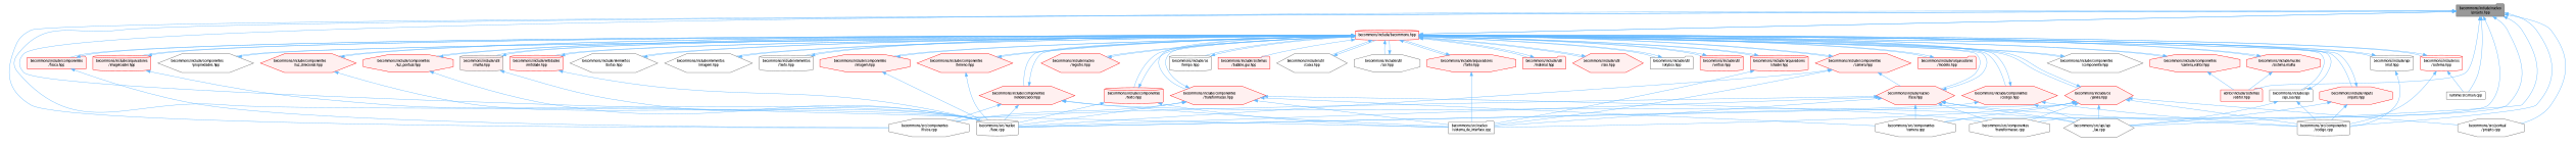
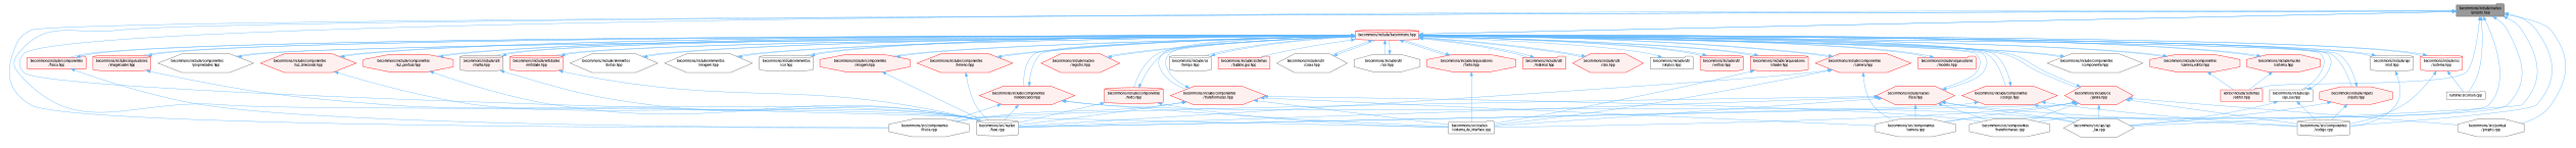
  digraph {
    fontname="Roboto Condensed"
    node [color=red fillcolor="#FFF0F0" fontname="Roboto Condensed" fontsize=10 shape=hexagon style=filled]
    edge [color=steelblue1 dir=back fontname="Roboto Condensed" fontsize=10 labelfontname=Helvetica labelfontsize=10 style=solid]
    n1 [color=gray40 fillcolor=grey60 fontcolor=black height=0.2 label="becommons/include/nucleo\l/projeto.hpp" shape=folder width=0.4]
    n2 [height=0.2 label="becommons/include/becommons.hpp" shape=cylinder width=0.4]
    n3 [color=grey40 fillcolor=white height=0.2 label="becommons/src/api/api\l_lua.cpp" width=0.4]
    n4 [color=grey40 fillcolor=white height=0.2 label="becommons/src/componentes\l/codigo.cpp" shape=cylinder width=0.4]
    n5 [color=grey40 fillcolor=white height=0.2 label="becommons/src/nucleo\l/sistema_de_interface.cpp" shape=folder width=0.4]
    n6 [color=grey40 fillcolor=white height=0.2 label="becommons/src/nucleo\l/fase.cpp" shape=cylinder width=0.4]
    n7 [color=grey40 fillcolor=white height=0.2 label="becommons/src/componentes\l/camera.cpp" shape=octagon width=0.4]
    n8 [height=0.2 label="editor/include/sistemas\l/editor.hpp" shape=folder width=0.4]
    n9 [color=grey40 fillcolor=white height=0.2 label="becommons/src/componentes\l/fisica.cpp" shape=octagon width=0.4]
    n10 [color=grey40 fillcolor=white height=0.2 label="becommons/src/componentes\l/transformacao.cpp" shape=octagon width=0.4]
    n11 [color=grey40 fillcolor=white height=0.2 label="becommons/src/pontual\l/projeto.cpp" shape=octagon width=0.4]
    n12 [color=grey40 fillcolor=white height=0.2 label="runtime/src/main.cpp" shape=folder width=0.4]
    n13 [color=grey40 fillcolor=white height=0.2 label="becommons/include/api\l/api_lua.hpp" shape=folder width=0.4]
    n14 [color=grey40 fillcolor=white height=0.2 label="becommons/include/api\l/mat.hpp" shape=cylinder width=0.4]
    n15 [height=0.2 label="becommons/include/arquivadores\l/fonte.hpp" shape=octagon width=0.4]
    n16 [height=0.2 label="becommons/include/arquivadores\l/imageloader.hpp" shape=cylinder width=0.4]
    n17 [height=0.2 label="becommons/include/arquivadores\l/modelo.hpp" shape=folder width=0.4]
    n18 [height=0.2 label="becommons/include/arquivadores\l/shader.hpp" shape=cylinder width=0.4]
    n19 [height=0.2 label="becommons/include/componentes\l/camera.hpp" width=0.4]
    n20 [height=0.2 label="becommons/include/componentes\l/camera_editor.hpp" shape=octagon width=0.4]
    n21 [height=0.2 label="becommons/include/componentes\l/codigo.hpp" width=0.4]
    n22 [color=grey40 fillcolor=white height=0.2 label="becommons/include/componentes\l/componente.hpp" width=0.4]
    n23 [height=0.2 label="becommons/include/componentes\l/fisica.hpp" shape=folder width=0.4]
    n24 [height=0.2 label="becommons/include/componentes\l/imagem.hpp" shape=octagon width=0.4]
    n25 [height=0.2 label="becommons/include/componentes\l/luz_direcional.hpp" width=0.4]
    n26 [height=0.2 label="becommons/include/componentes\l/luz_pontual.hpp" shape=octagon width=0.4]
    n27 [color=grey40 fillcolor=white height=0.2 label="becommons/include/componentes\l/propriedades.hpp" width=0.4]
    n28 [height=0.2 label="becommons/include/componentes\l/renderizador.hpp" width=0.4]
    n29 [height=0.2 label="becommons/include/componentes\l/terreno.hpp" width=0.4]
    n30 [height=0.2 label="becommons/include/componentes\l/texto.hpp" shape=cylinder width=0.4]
    n31 [height=0.2 label="becommons/include/componentes\l/transformacao.hpp" width=0.4]
    n32 [color=grey40 fillcolor=white height=0.2 label="becommons/include/elementos\l/botao.hpp" width=0.4]
    n33 [color=grey40 fillcolor=white height=0.2 label="becommons/include/elementos\l/imagem.hpp" width=0.4]
-   n34 [color=grey40 fillcolor=white height=0.2 label="becommons/include/elementos\l/texto.hpp" shape=cylinder width=0.4]
+   n34 [color=grey40 fillcolor=white height=0.2 label="becommons/include/elementos\l/cor.hpp" shape=cylinder width=0.4]
    n35 [height=0.2 label="becommons/include/entidades\l/entidade.hpp" shape=cylinder width=0.4]
    n36 [height=0.2 label="becommons/include/inputs\l/inputs.hpp" shape=octagon width=0.4]
    n37 [height=0.2 label="becommons/include/nucleo\l/fase.hpp" width=0.4]
    n38 [height=0.2 label="becommons/include/nucleo\l/registro.hpp" width=0.4]
-   n39 [height=0.2 label="becommons/include/nucleo\l/sistema.malha" shape=octagon width=0.4]
+   n39 [height=0.2 label="becommons/include/nucleo\l/sistema.hpp" shape=octagon width=0.4]
    n40 [height=0.2 label="becommons/include/os\l/janela.hpp" width=0.4]
    n41 [fillcolor=white height=0.2 label="becommons/include/os\l/sistema.hpp" shape=cylinder width=0.4]
    n42 [color=grey40 fillcolor=white height=0.2 label="becommons/include/os\l/tempo.hpp" shape=cylinder width=0.4]
    n43 [height=0.2 label="becommons/include/sistemas\l/bubble_gui.hpp" shape=folder width=0.4]
    n44 [color=grey40 fillcolor=white height=0.2 label="becommons/include/util\l/caixa.hpp" width=0.4]
    n45 [color=grey40 fillcolor=white height=0.2 label="becommons/include/util\l/cor.hpp" shape=octagon width=0.4]
    n46 [color=grey40 height=0.2 label="becommons/include/util\l/malha.hpp" shape=cylinder width=0.4]
    n47 [height=0.2 label="becommons/include/util\l/material.hpp" shape=folder width=0.4]
    n48 [height=0.2 label="becommons/include/util\l/raio.hpp" width=0.4]
    n49 [color=grey40 fillcolor=white height=0.2 label="becommons/include/util\l/skybox.hpp" shape=folder width=0.4]
    n50 [height=0.2 label="becommons/include/util\l/vertice.hpp" shape=cylinder width=0.4]
    n1 -> n2
    n1 -> n3
    n1 -> n4
    n1 -> n5
    n1 -> n6
    n1 -> n7
    n1 -> n8
    n1 -> n9
    n1 -> n10
    n1 -> n11
    n1 -> n12
    n2 -> n1
    n2 -> n13
    n2 -> n14
    n2 -> n15
    n2 -> n16
    n2 -> n17
    n2 -> n18
    n2 -> n19
    n2 -> n20
    n2 -> n21
    n2 -> n22
    n2 -> n23
    n2 -> n24
    n2 -> n25
    n2 -> n26
    n2 -> n27
    n2 -> n28
    n2 -> n29
    n2 -> n30
    n2 -> n31
    n2 -> n32
    n2 -> n33
    n2 -> n34
    n2 -> n35
    n2 -> n36
    n2 -> n37
    n2 -> n38
    n2 -> n39
    n2 -> n40
    n2 -> n41
    n2 -> n42
    n2 -> n43
    n2 -> n44
    n2 -> n45
    n2 -> n46
    n2 -> n47
    n2 -> n48
-   n2 -> n49
    n2 -> n50
    n13 -> n2
    n13 -> n3
    n13 -> n4
    n14 -> n2
    n14 -> n4
    n15 -> n2
    n15 -> n5
    n16 -> n2
    n16 -> n6
    n17 -> n2
    n18 -> n2
    n18 -> n5
    n19 -> n2
    n19 -> n5
    n19 -> n6
-   n19 -> n37
+   n19 -> n7
    n20 -> n2
    n20 -> n8
    n21 -> n2
    n21 -> n3
    n21 -> n4
    n21 -> n6
    n22 -> n2
    n23 -> n2
    n23 -> n9
    n24 -> n2
    n24 -> n6
    n25 -> n2
    n25 -> n6
    n26 -> n2
    n26 -> n6
    n27 -> n2
    n28 -> n2
    n28 -> n3
    n28 -> n5
    n28 -> n6
    n28 -> n9
    n29 -> n2
    n29 -> n6
    n30 -> n2
    n30 -> n5
    n30 -> n6
    n31 -> n2
    n31 -> n5
    n31 -> n6
    n31 -> n7
    n31 -> n9
    n31 -> n10
    n32 -> n2
    n33 -> n2
    n34 -> n2
    n35 -> n2
    n35 -> n6
    n36 -> n2
    n36 -> n3
    n36 -> n4
    n37 -> n2
    n37 -> n3
    n37 -> n4
    n37 -> n5
    n37 -> n6
    n37 -> n7
    n37 -> n9
    n37 -> n10
    n38 -> n2
    n39 -> n2
    n39 -> n8
    n40 -> n2
    n40 -> n3
    n40 -> n4
    n40 -> n5
    n40 -> n6
    n40 -> n7
    n40 -> n10
    n40 -> n11
    n41 -> n2
    n41 -> n4
    n41 -> n12
    n42 -> n2
    n44 -> n2
    n45 -> n2
    n46 -> n2
    n46 -> n6
    n47 -> n2
    n48 -> n2
    n49 -> n2
    n50 -> n2
  }
